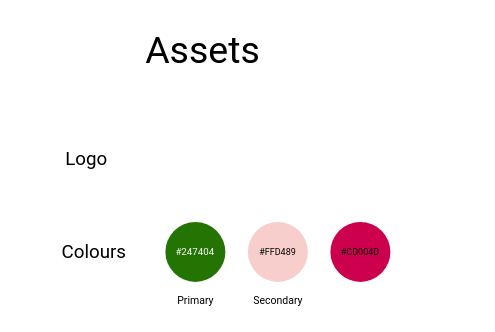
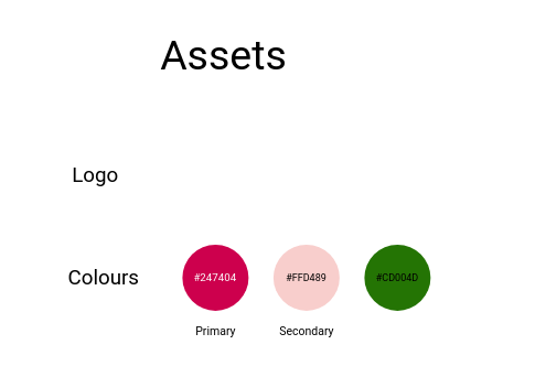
  <mxCell id="0" style=";html=1;" />
  <mxCell id="1" style=";html=1;" parent="0" />
  <mxCell id="2" value="Assets" style="text;html=1;align=center;verticalAlign=middle;whiteSpace=wrap;rounded=0;fontFamily=Roboto;fontSource=https%3A%2F%2Ffonts.googleapis.com%2Fcss%3Ffamily%3DRoboto;fontSize=50;" vertex="1" parent="1"><mxGeometry x="110" y="20" width="320" height="90" as="geometry" /></mxCell>
  <mxCell id="3" value="" style="shape=image;verticalLabelPosition=bottom;labelBackgroundColor=default;verticalAlign=top;aspect=fixed;imageAspect=0;image=https://www.mcqiulawyers.com.au/wp-content/uploads/2018/02/logo.png;" vertex="1" parent="1"><mxGeometry x="210" y="160" width="428" height="82" as="geometry" /></mxCell>
  <mxCell id="4" value="Colours" style="text;html=1;align=center;verticalAlign=middle;whiteSpace=wrap;rounded=0;fontFamily=Roboto;fontSource=https%3A%2F%2Ffonts.googleapis.com%2Fcss%3Ffamily%3DRoboto;fontSize=25;" vertex="1" parent="1"><mxGeometry x="30" y="290" width="190" height="90" as="geometry" /></mxCell>
  <mxCell id="5" value="Logo" style="text;html=1;align=center;verticalAlign=middle;whiteSpace=wrap;rounded=0;fontFamily=Roboto;fontSource=https%3A%2F%2Ffonts.googleapis.com%2Fcss%3Ffamily%3DRoboto;fontSize=25;" vertex="1" parent="1"><mxGeometry x="20" y="166" width="190" height="90" as="geometry" /></mxCell>
- <mxCell id="6" value="&lt;font color=&quot;#fcfcfc&quot;&gt;#&lt;span style=&quot;background-color: transparent; font-size: 13px; text-align: left;&quot;&gt;247404&lt;/span&gt;&lt;/font&gt;" style="ellipse;whiteSpace=wrap;html=1;aspect=fixed;fillColor=#247404;strokeColor=none;fontFamily=Roboto;fontSource=https%3A%2F%2Ffonts.googleapis.com%2Fcss%3Ffamily%3DRoboto;" vertex="1" parent="1"><mxGeometry x="220" y="295" width="80" height="80" as="geometry" /></mxCell>
+ <mxCell id="6" value="&lt;font color=&quot;#fcfcfc&quot;&gt;#&lt;span style=&quot;background-color: transparent; font-size: 13px; text-align: left;&quot;&gt;247404&lt;/span&gt;&lt;/font&gt;" style="ellipse;whiteSpace=wrap;html=1;aspect=fixed;fillColor=#cd004d;strokeColor=none;fontFamily=Roboto;fontSource=https%3A%2F%2Ffonts.googleapis.com%2Fcss%3Ffamily%3DRoboto;" vertex="1" parent="1"><mxGeometry x="220" y="295" width="80" height="80" as="geometry" /></mxCell>
  <mxCell id="7" value="#FFD489" style="ellipse;whiteSpace=wrap;html=1;aspect=fixed;fillColor=#f8cecc;strokeColor=none;fontFamily=Roboto;fontSource=https%3A%2F%2Ffonts.googleapis.com%2Fcss%3Ffamily%3DRoboto;" vertex="1" parent="1"><mxGeometry x="330" y="295" width="80" height="80" as="geometry" /></mxCell>
  <mxCell id="8" value="&lt;font style=&quot;font-size: 14px;&quot;&gt;Primary&lt;/font&gt;" style="text;html=1;align=center;verticalAlign=middle;whiteSpace=wrap;rounded=0;fontFamily=Roboto;fontSource=https%3A%2F%2Ffonts.googleapis.com%2Fcss%3Ffamily%3DRoboto;fontSize=14;" vertex="1" parent="1"><mxGeometry x="207.5" y="380" width="105" height="40" as="geometry" /></mxCell>
  <mxCell id="9" value="&lt;font style=&quot;font-size: 14px;&quot;&gt;Secondary&lt;/font&gt;" style="text;html=1;align=center;verticalAlign=middle;whiteSpace=wrap;rounded=0;fontFamily=Roboto;fontSource=https%3A%2F%2Ffonts.googleapis.com%2Fcss%3Ffamily%3DRoboto;fontSize=14;" vertex="1" parent="1"><mxGeometry x="317.5" y="380" width="105" height="40" as="geometry" /></mxCell>
- <mxCell id="10" value="#CD004D" style="ellipse;whiteSpace=wrap;html=1;aspect=fixed;fillColor=#CD004D;strokeColor=none;fontFamily=Roboto;fontSource=https%3A%2F%2Ffonts.googleapis.com%2Fcss%3Ffamily%3DRoboto;" vertex="1" parent="1"><mxGeometry x="440" y="295" width="80" height="80" as="geometry" /></mxCell>
+ <mxCell id="10" value="#CD004D" style="ellipse;whiteSpace=wrap;html=1;aspect=fixed;fillColor=#247404;strokeColor=none;fontFamily=Roboto;fontSource=https%3A%2F%2Ffonts.googleapis.com%2Fcss%3Ffamily%3DRoboto;" vertex="1" parent="1"><mxGeometry x="440" y="295" width="80" height="80" as="geometry" /></mxCell>
